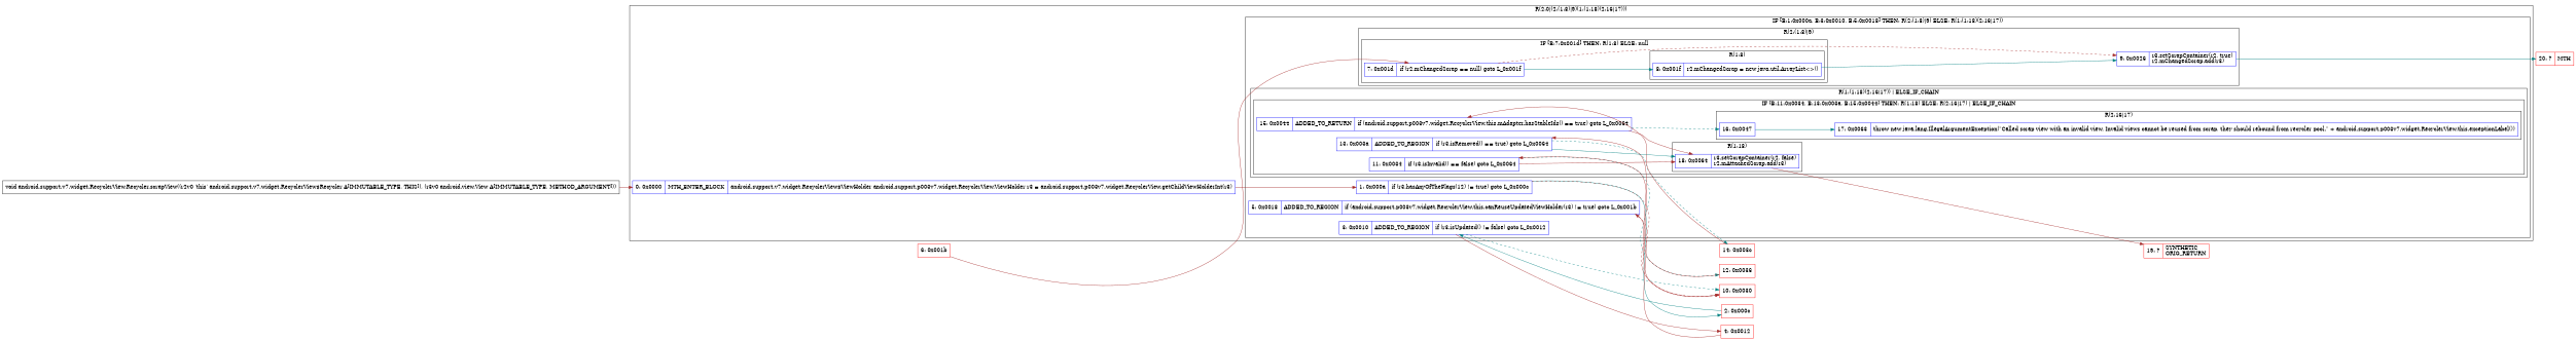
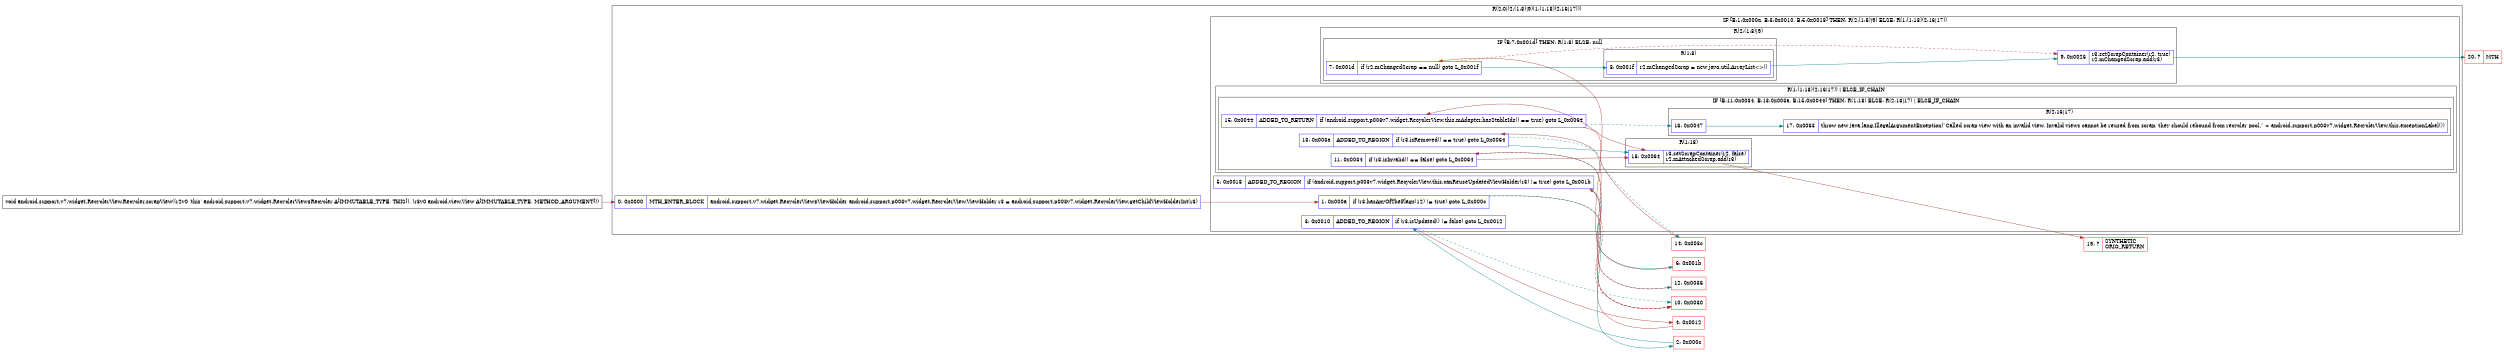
  digraph {
    rankdir=LR
    node [color=blue shape=record]
    edge [color=brown]
    n1 [label="{8\:\ 0x001f|r2.mChangedScrap = new java.util.ArrayList\<\>()\l}"]
    n2 [label="{7\:\ 0x001d|if (r2.mChangedScrap == null) goto L_0x001f\l}"]
    n3 [label="{9\:\ 0x0026|r3.setScrapContainer(r2, true)\lr2.mChangedScrap.add(r3)\l}"]
    n4 [label="{18\:\ 0x0064|r3.setScrapContainer(r2, false)\lr2.mAttachedScrap.add(r3)\l}"]
    n5 [label="{16\:\ 0x0047}"]
    n6 [label="{17\:\ 0x0063|throw new java.lang.IllegalArgumentException(\"Called scrap view with an invalid view. Invalid views cannot be reused from scrap, they should rebound from recycler pool.\" + android.support.p003v7.widget.RecyclerView.this.exceptionLabel())\l}"]
    n7 [label="{11\:\ 0x0034|if (r3.isInvalid() == false) goto L_0x0064\l}"]
    n8 [label="{13\:\ 0x003a|ADDED_TO_REGION\l|if (r3.isRemoved() == true) goto L_0x0064\l}"]
    n9 [label="{15\:\ 0x0044|ADDED_TO_RETURN\l|if (android.support.p003v7.widget.RecyclerView.this.mAdapter.hasStableIds() == true) goto L_0x0064\l}"]
    n10 [label="{1\:\ 0x000a|if (r3.hasAnyOfTheFlags(12) != true) goto L_0x000c\l}"]
    n11 [label="{3\:\ 0x0010|ADDED_TO_REGION\l|if (r3.isUpdated() != false) goto L_0x0012\l}"]
    n12 [label="{5\:\ 0x0018|ADDED_TO_REGION\l|if (android.support.p003v7.widget.RecyclerView.this.canReuseUpdatedViewHolder(r3) != true) goto L_0x001b\l}"]
    n13 [label="{0\:\ 0x0000|MTH_ENTER_BLOCK\l|android.support.v7.widget.RecyclerView$ViewHolder android.support.p003v7.widget.RecyclerView.ViewHolder r3 = android.support.p003v7.widget.RecyclerView.getChildViewHolderInt(r3)\l}"]
    n14 [color=red label="{20\:\ ?|MTH\l}"]
    n15 [color=red label="{19\:\ ?|SYNTHETIC\lORIG_RETURN\l}"]
    n16 [color=red label="{12\:\ 0x0036}"]
    n17 [color=red label="{14\:\ 0x003c}"]
    n18 [color=red label="{2\:\ 0x000c}"]
    n19 [color=red label="{10\:\ 0x0030}"]
    n20 [color=red label="{4\:\ 0x0012}"]
    n21 [color=red label="{6\:\ 0x001b}"]
    n22 [label="{void android.support.v7.widget.RecyclerView.Recycler.scrapView((r2v0 'this' android.support.v7.widget.RecyclerView$Recycler A[IMMUTABLE_TYPE, THIS]), (r3v0 android.view.View A[IMMUTABLE_TYPE, METHOD_ARGUMENT])) }" color=""]
    subgraph cluster_1 {
      label="R(2:0|(2:(1:8)|9)(1:(1:18)(2:16|17)))"
      n13
      subgraph cluster_2 {
        label="IF [B:1:0x000a, B:3:0x0010, B:5:0x0018] THEN: R(2:(1:8)|9) ELSE: R(1:(1:18)(2:16|17))"
        n10
        n11
        n12
        subgraph cluster_3 {
          label="R(2:(1:8)|9)"
          n3
          subgraph cluster_4 {
            label="IF [B:7:0x001d] THEN: R(1:8) ELSE: null"
            n2
            subgraph cluster_5 {
              label="R(1:8)"
              n1
            }
          }
        }
        subgraph cluster_6 {
          label="R(1:(1:18)(2:16|17)) | ELSE_IF_CHAIN\l"
          subgraph cluster_7 {
            label="IF [B:11:0x0034, B:13:0x003a, B:15:0x0044] THEN: R(1:18) ELSE: R(2:16|17) | ELSE_IF_CHAIN\l"
            n7
            n8
            n9
            subgraph cluster_8 {
              label="R(1:18)"
              n4
            }
            subgraph cluster_9 {
              label="R(2:16|17)"
              n5
              n6
            }
          }
        }
      }
    }
    n1 -> n3 [color=teal]
    n2 -> n1 [color=teal]
    n2 -> n3 [style=dashed]
    n3 -> n14 [color=teal]
    n4 -> n15
    n5 -> n6 [color=teal]
    n7 -> n4
    n7 -> n16 [color=teal style=dashed]
    n8 -> n4 [color=teal]
    n8 -> n17 [color=teal style=dashed]
    n9 -> n4
    n9 -> n5 [color=teal style=dashed]
    n10 -> n18 [color=teal]
    n10 -> n19 [style=dashed]
    n11 -> n19 [color=teal style=dashed]
    n11 -> n20
    n12 -> n19 [style=dashed]
+   n12 -> n21 [color=teal]
    n13 -> n10
    n16 -> n8
    n17 -> n9
    n18 -> n11 [color=teal]
    n19 -> n7
    n20 -> n12
    n21 -> n2
    n22 -> n13
  }
